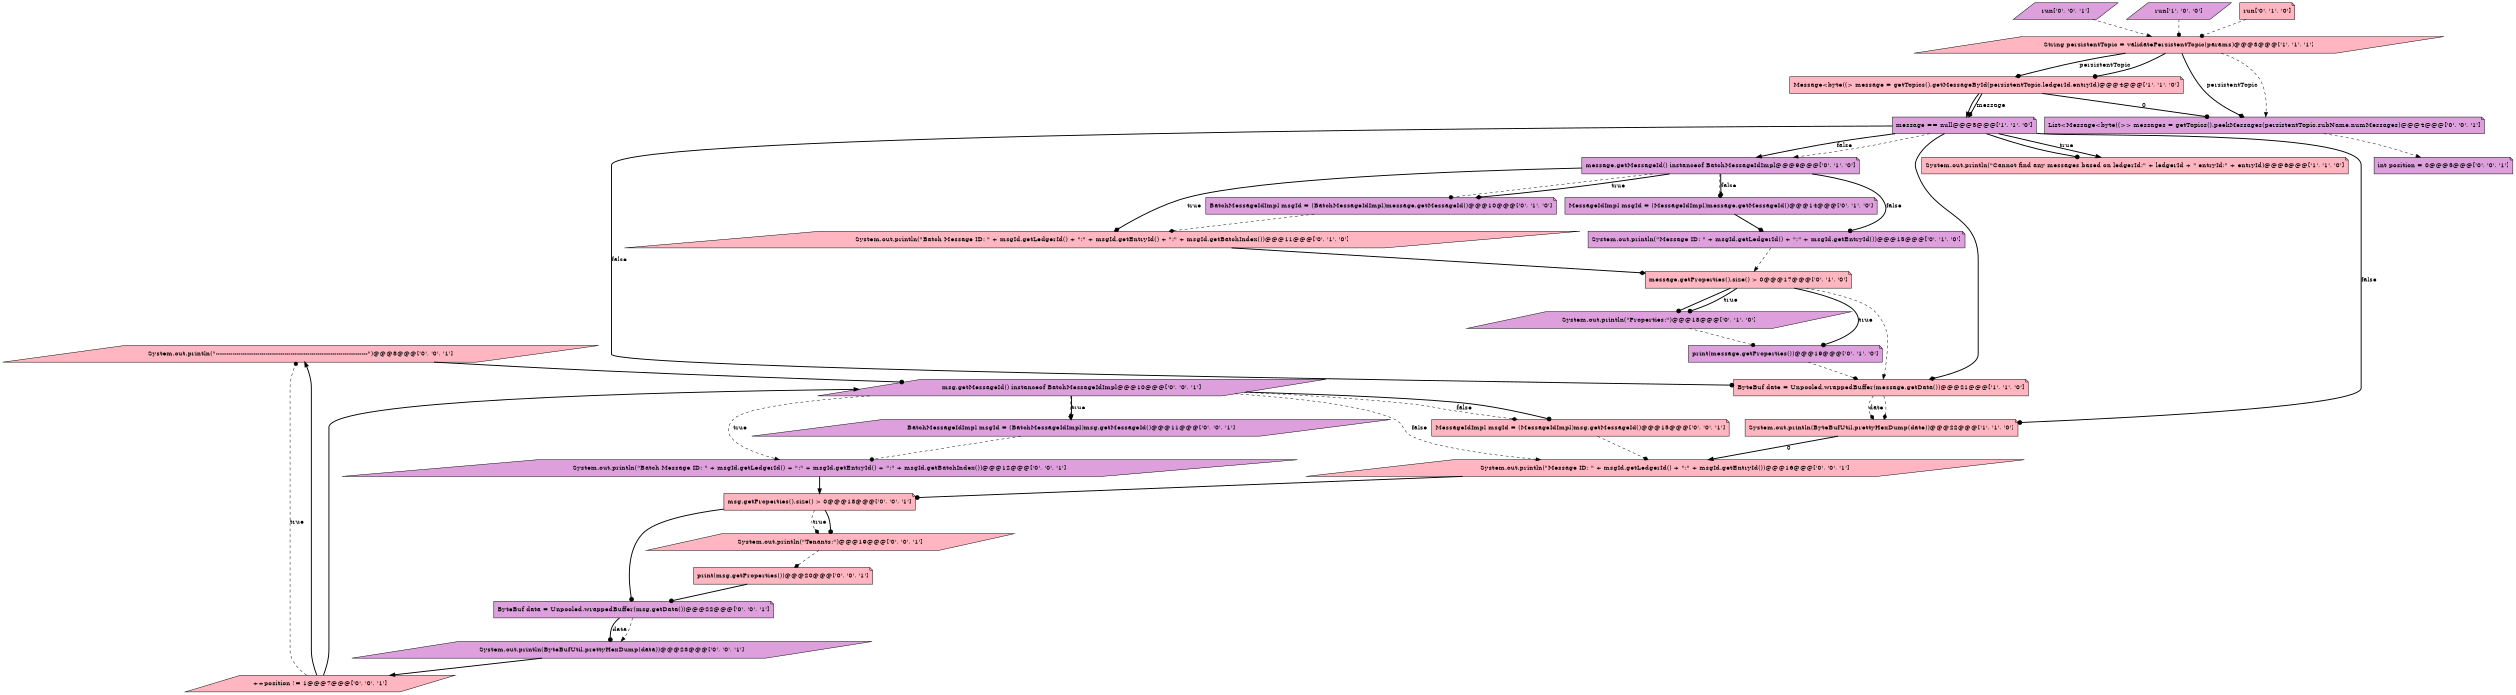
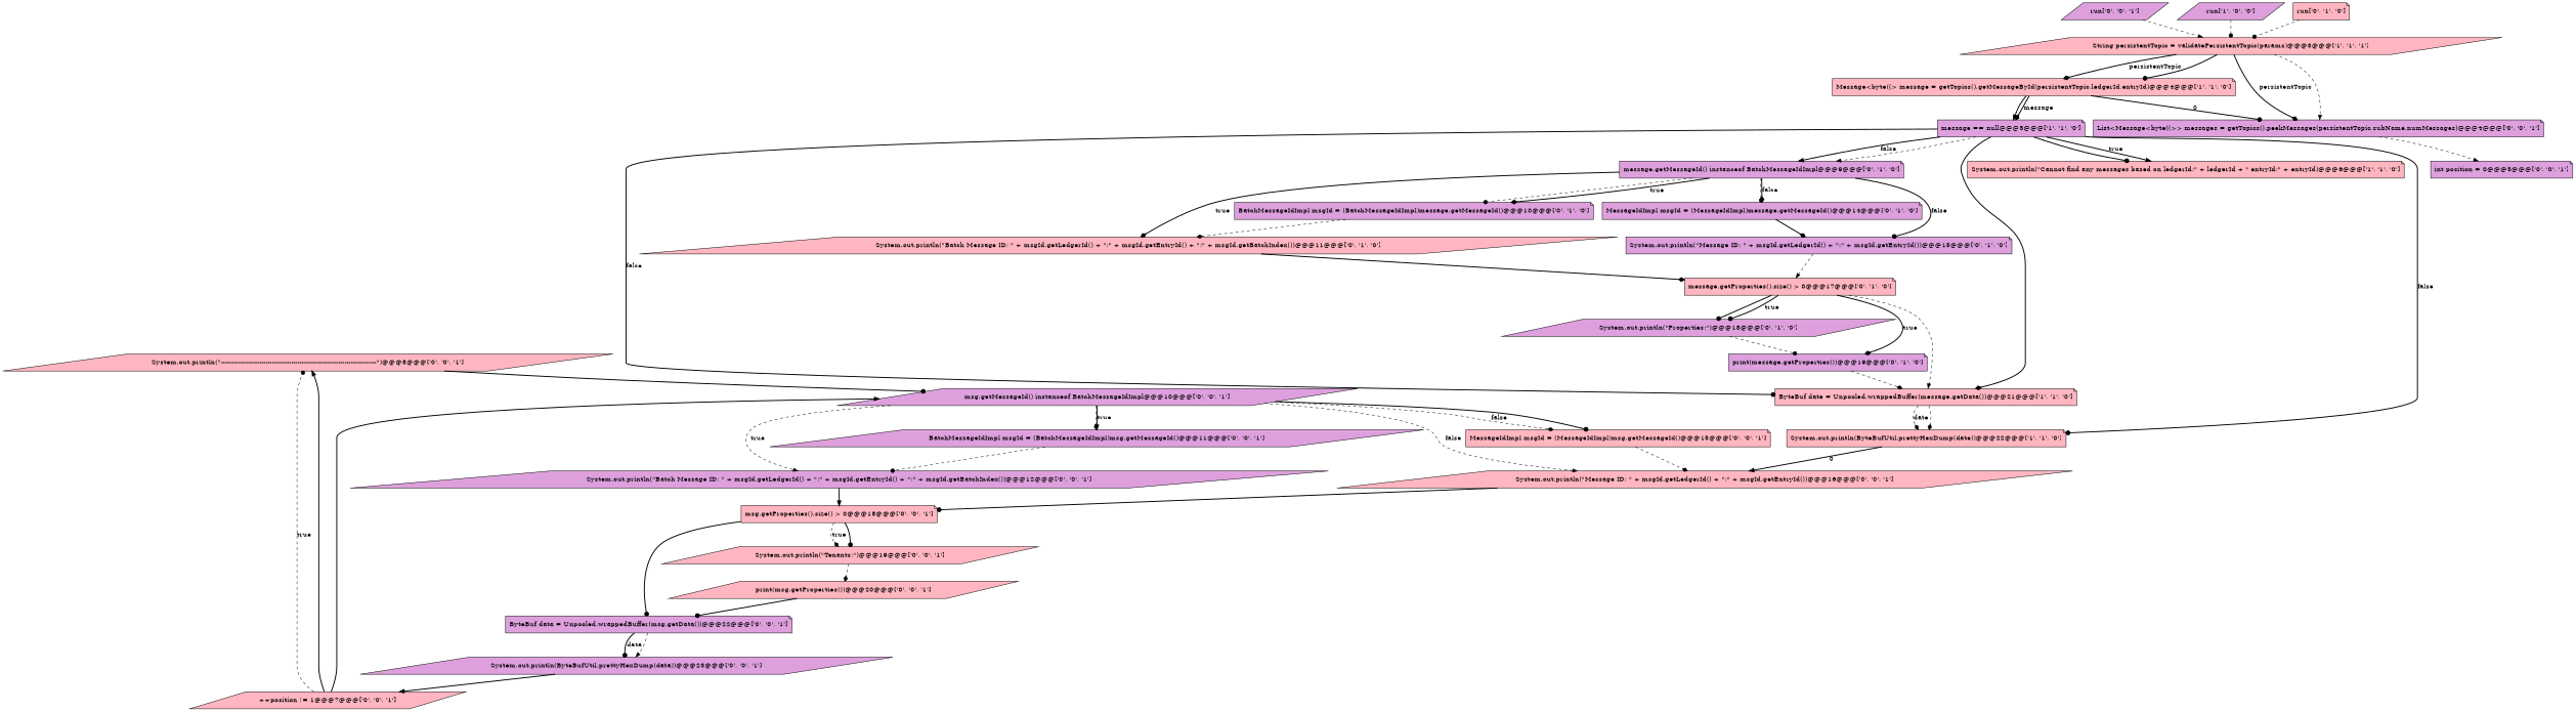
  digraph {
    node [fillcolor=plum shape=note style=filled]
    edge [arrowhead=dot style=bold]
    n1 [fillcolor=lightpink label="System.out.println(\"-------------------------------------------------------------------------\")@@@8@@@['0', '0', '1']" shape=parallelogram]
    n2 [label="msg.getMessageId() instanceof BatchMessageIdImpl@@@10@@@['0', '0', '1']" shape=parallelogram]
    n3 [fillcolor=lightpink label="System.out.println(\"Message ID: \" + msgId.getLedgerId() + \":\" + msgId.getEntryId())@@@16@@@['0', '0', '1']" shape=parallelogram]
    n4 [label="System.out.println(\"Batch Message ID: \" + msgId.getLedgerId() + \":\" + msgId.getEntryId() + \":\" + msgId.getBatchIndex())@@@12@@@['0', '0', '1']" shape=parallelogram]
    n5 [label="BatchMessageIdImpl msgId = (BatchMessageIdImpl)msg.getMessageId()@@@11@@@['0', '0', '1']" shape=parallelogram]
    n6 [fillcolor=lightpink label="MessageIdImpl msgId = (MessageIdImpl)msg.getMessageId()@@@15@@@['0', '0', '1']"]
    n7 [fillcolor=lightpink label="message.getProperties().size() > 0@@@17@@@['0', '1', '0']"]
    n8 [label="print(message.getProperties())@@@19@@@['0', '1', '0']"]
    n9 [fillcolor=lightpink label="ByteBuf date = Unpooled.wrappedBuffer(message.getData())@@@21@@@['1', '1', '0']"]
    n10 [label="System.out.println(\"Properties:\")@@@18@@@['0', '1', '0']" shape=parallelogram]
    n11 [fillcolor=lightpink label="System.out.println(ByteBufUtil.prettyHexDump(date))@@@22@@@['1', '1', '0']"]
    n12 [fillcolor=lightpink label="msg.getProperties().size() > 0@@@18@@@['0', '0', '1']"]
    n13 [label="ByteBuf data = Unpooled.wrappedBuffer(msg.getData())@@@22@@@['0', '0', '1']"]
    n14 [fillcolor=lightpink label="System.out.println(\"Tenants:\")@@@19@@@['0', '0', '1']" shape=parallelogram]
    n15 [fillcolor=lightpink label="String persistentTopic = validatePersistentTopic(params)@@@3@@@['1', '1', '1']" shape=parallelogram]
    n16 [fillcolor=lightpink label="Message<byte((> message = getTopics().getMessageById(persistentTopic,ledgerId,entryId)@@@4@@@['1', '1', '0']"]
    n17 [label="List<Message<byte((>> messages = getTopics().peekMessages(persistentTopic,subName,numMessages)@@@4@@@['0', '0', '1']"]
    n18 [label="message == null@@@5@@@['1', '1', '0']"]
    n19 [label="int position = 0@@@5@@@['0', '0', '1']"]
    n20 [label="System.out.println(ByteBufUtil.prettyHexDump(data))@@@23@@@['0', '0', '1']" shape=parallelogram]
    n21 [fillcolor=lightpink label="++position != 1@@@7@@@['0', '0', '1']" shape=parallelogram]
    n22 [label="message.getMessageId() instanceof BatchMessageIdImpl@@@9@@@['0', '1', '0']"]
    n23 [fillcolor=lightpink label="System.out.println(\"Cannot find any messages based on ledgerId:\" + ledgerId + \" entryId:\" + entryId)@@@6@@@['1', '1', '0']"]
    n24 [label="BatchMessageIdImpl msgId = (BatchMessageIdImpl)message.getMessageId()@@@10@@@['0', '1', '0']"]
    n25 [fillcolor=lightpink label="System.out.println(\"Batch Message ID: \" + msgId.getLedgerId() + \":\" + msgId.getEntryId() + \":\" + msgId.getBatchIndex())@@@11@@@['0', '1', '0']" shape=parallelogram]
    n26 [label="System.out.println(\"Message ID: \" + msgId.getLedgerId() + \":\" + msgId.getEntryId())@@@15@@@['0', '1', '0']"]
    n27 [label="MessageIdImpl msgId = (MessageIdImpl)message.getMessageId()@@@14@@@['0', '1', '0']"]
-   n28 [fillcolor=lightpink label="print(msg.getProperties())@@@20@@@['0', '0', '1']"]
+   n28 [fillcolor=lightpink label="print(msg.getProperties())@@@20@@@['0', '0', '1']" shape=parallelogram]
    n29 [label="run['0', '0', '1']" shape=parallelogram]
    n30 [label="run['1', '0', '0']" shape=parallelogram]
    n31 [fillcolor=lightpink label="run['0', '1', '0']"]
    n1 -> n2
    n2 -> n3 [arrowhead=normal label=false style=dashed]
    n2 -> n4 [arrowhead=normal label=true style=dashed]
    n2 -> n5 [arrowhead=diamond style=dashed]
    n2 -> n5 [arrowhead=normal label=true]
    n2 -> n6
    n2 -> n6 [arrowhead=diamond label=false style=dashed]
    n3 -> n12
    n4 -> n12 [arrowhead=normal]
    n5 -> n4 [style=dashed]
    n6 -> n3 [arrowhead=diamond style=dashed]
-   n7 -> n8 [label=true]
+   n7 -> n8 [arrowhead=diamond label=true]
    n7 -> n9 [arrowhead=normal style=dashed]
    n7 -> n10
    n7 -> n10 [label=true]
    n8 -> n9 [arrowhead=diamond style=dashed]
    n9 -> n11 [arrowhead=diamond style=dashed]
    n9 -> n11 [arrowhead=diamond label=date style=dashed]
    n10 -> n8 [style=dashed]
    n11 -> n3 [arrowhead=normal label=0]
    n12 -> n13
    n12 -> n14
    n12 -> n14 [arrowhead=diamond label=true style=dashed]
    n13 -> n20 [label=data]
    n13 -> n20 [arrowhead=normal style=dashed]
    n14 -> n28 [arrowhead=diamond style=dashed]
    n15 -> n16 [arrowhead=diamond label=persistentTopic]
    n15 -> n16
    n15 -> n17 [arrowhead=diamond label=persistentTopic]
    n15 -> n17 [arrowhead=normal style=dashed]
    n16 -> n17 [label=0]
    n16 -> n18 [arrowhead=normal]
    n16 -> n18 [arrowhead=diamond label=message]
    n17 -> n19 [arrowhead=normal style=dashed]
    n18 -> n9 [label=false]
    n18 -> n9 [arrowhead=diamond]
    n18 -> n11 [label=false]
    n18 -> n22 [arrowhead=normal label=false]
    n18 -> n22 [arrowhead=normal style=dashed]
    n18 -> n23 [arrowhead=normal label=true]
    n18 -> n23
    n20 -> n21 [arrowhead=normal]
    n21 -> n1 [label=true style=dashed]
    n21 -> n1 [arrowhead=normal]
    n21 -> n2 [arrowhead=normal]
    n22 -> n24 [style=dashed]
    n22 -> n24 [arrowhead=diamond label=true]
    n22 -> n25 [arrowhead=diamond label=true]
    n22 -> n26 [label=false]
    n22 -> n27 [style=dashed]
    n22 -> n27 [arrowhead=diamond label=false]
    n24 -> n25 [arrowhead=diamond style=dashed]
    n25 -> n7 [arrowhead=diamond]
    n26 -> n7 [arrowhead=normal style=dashed]
    n27 -> n26 [arrowhead=diamond]
    n28 -> n13
    n29 -> n15 [arrowhead=normal style=dashed]
    n30 -> n15 [style=dashed]
    n31 -> n15 [style=dashed]
  }
